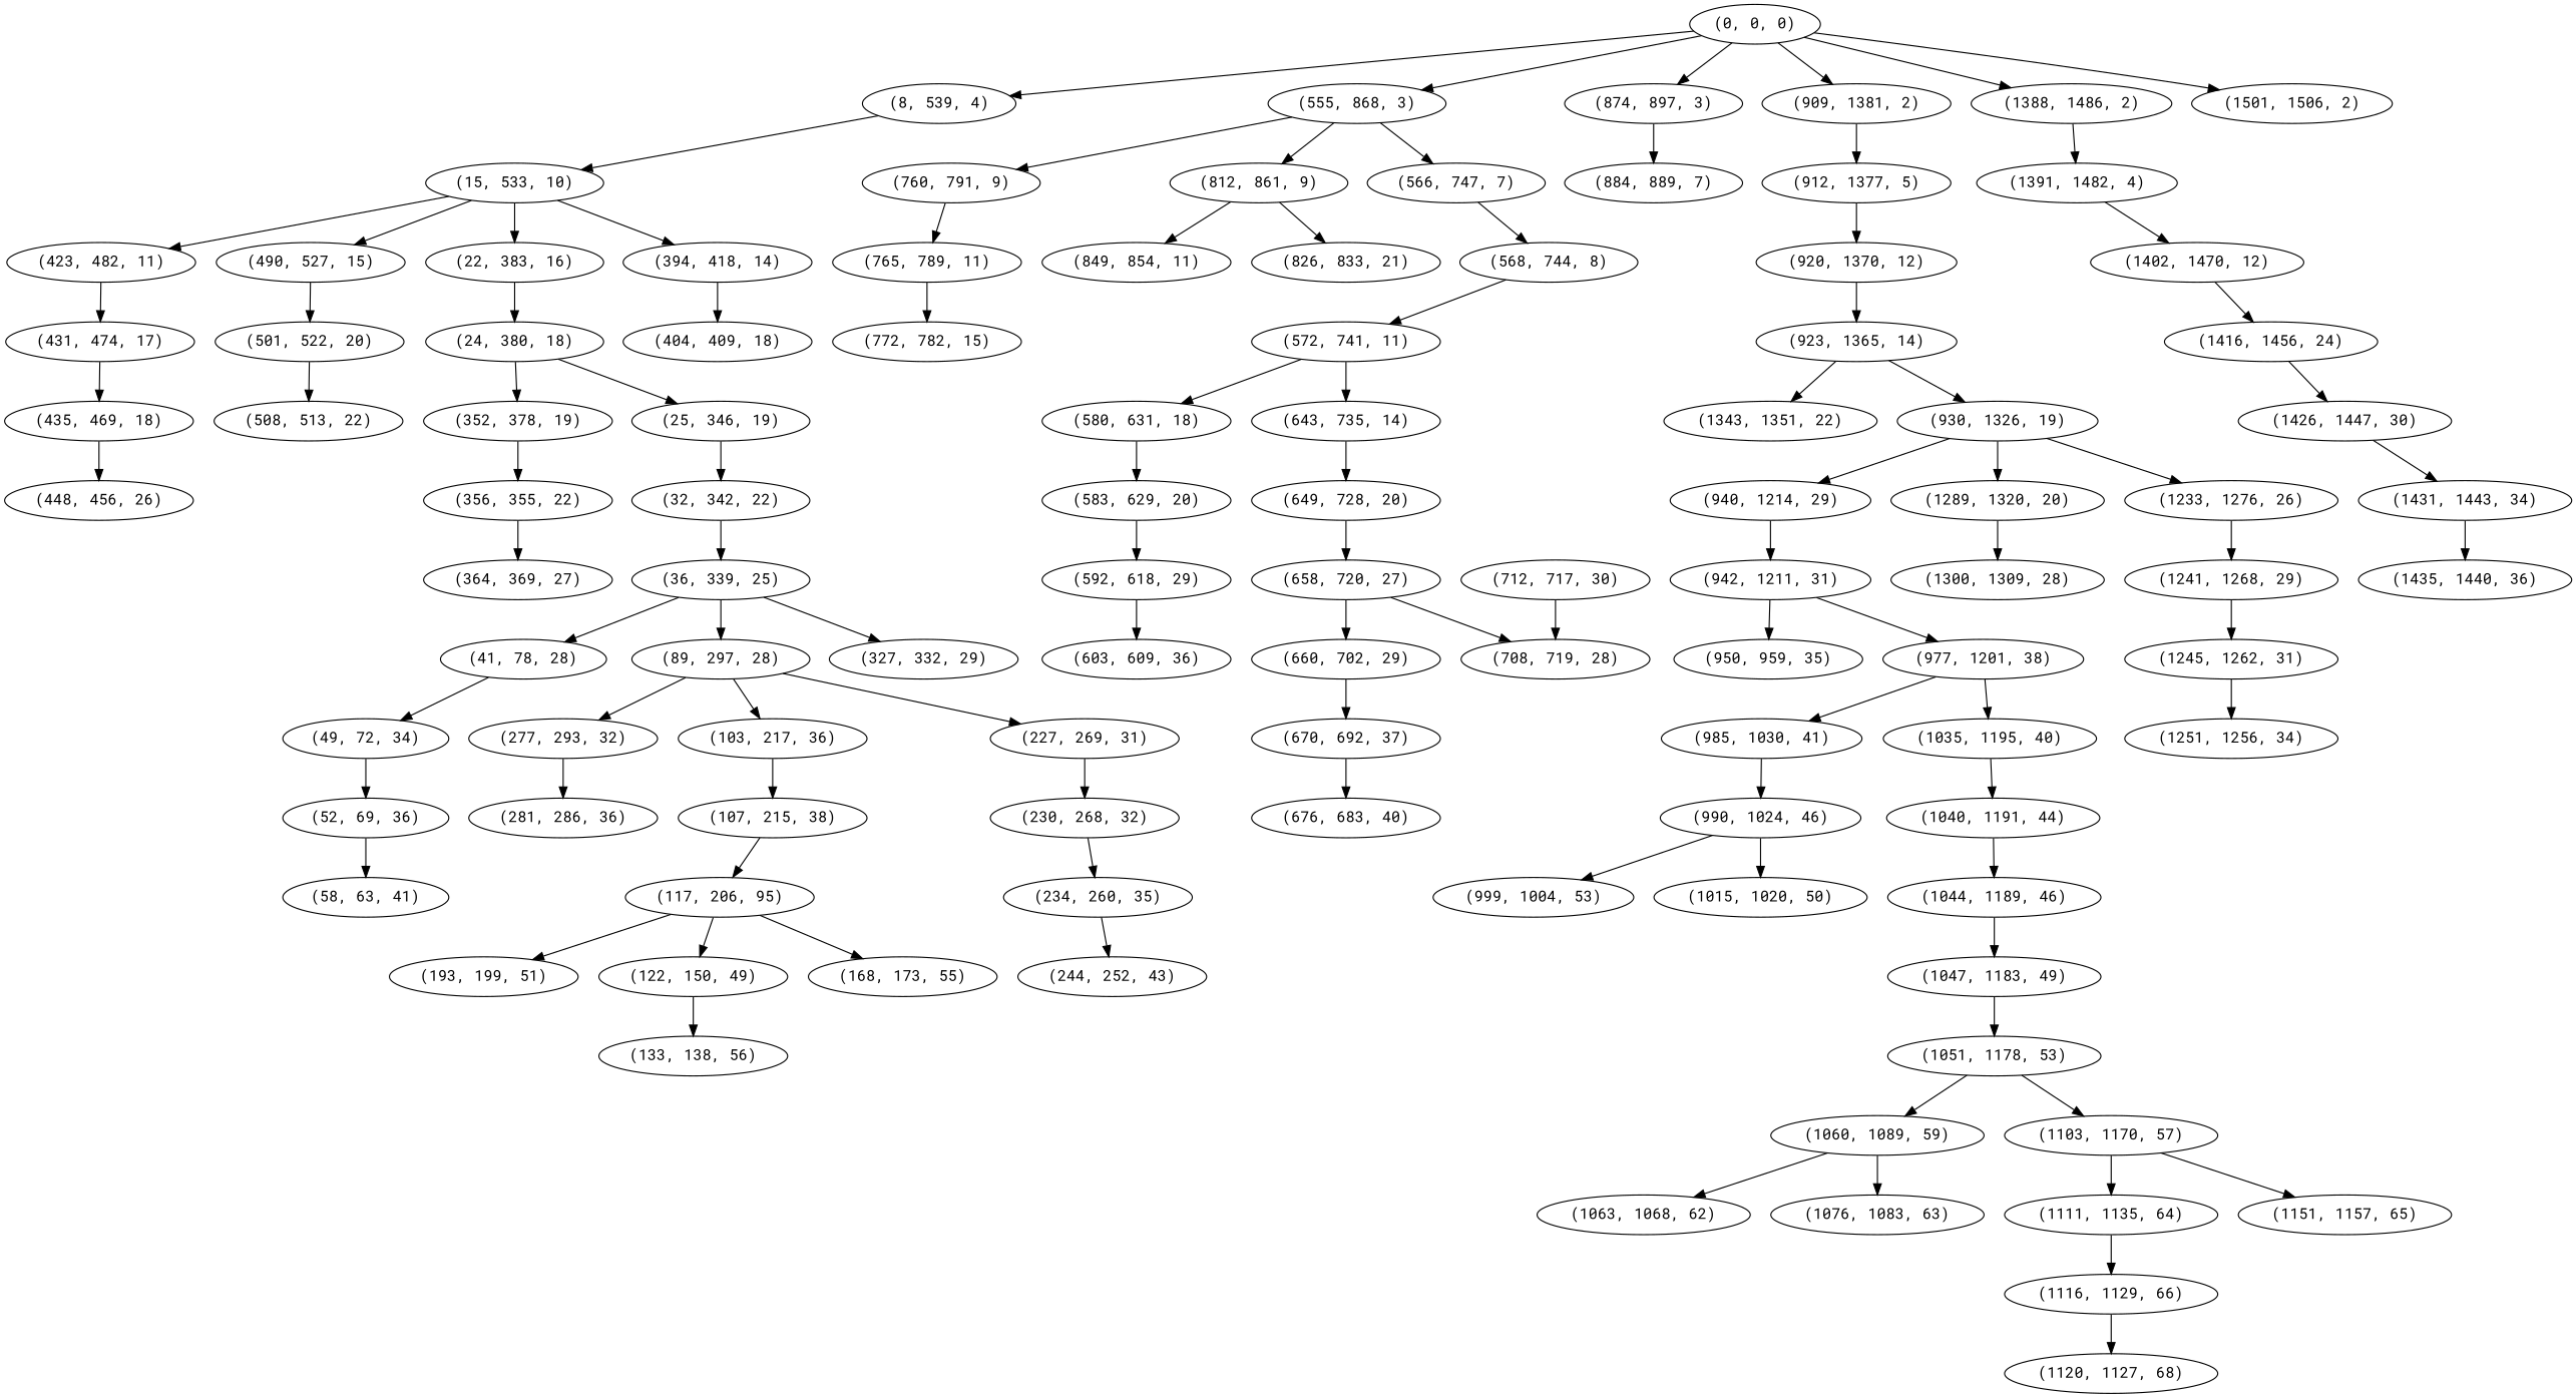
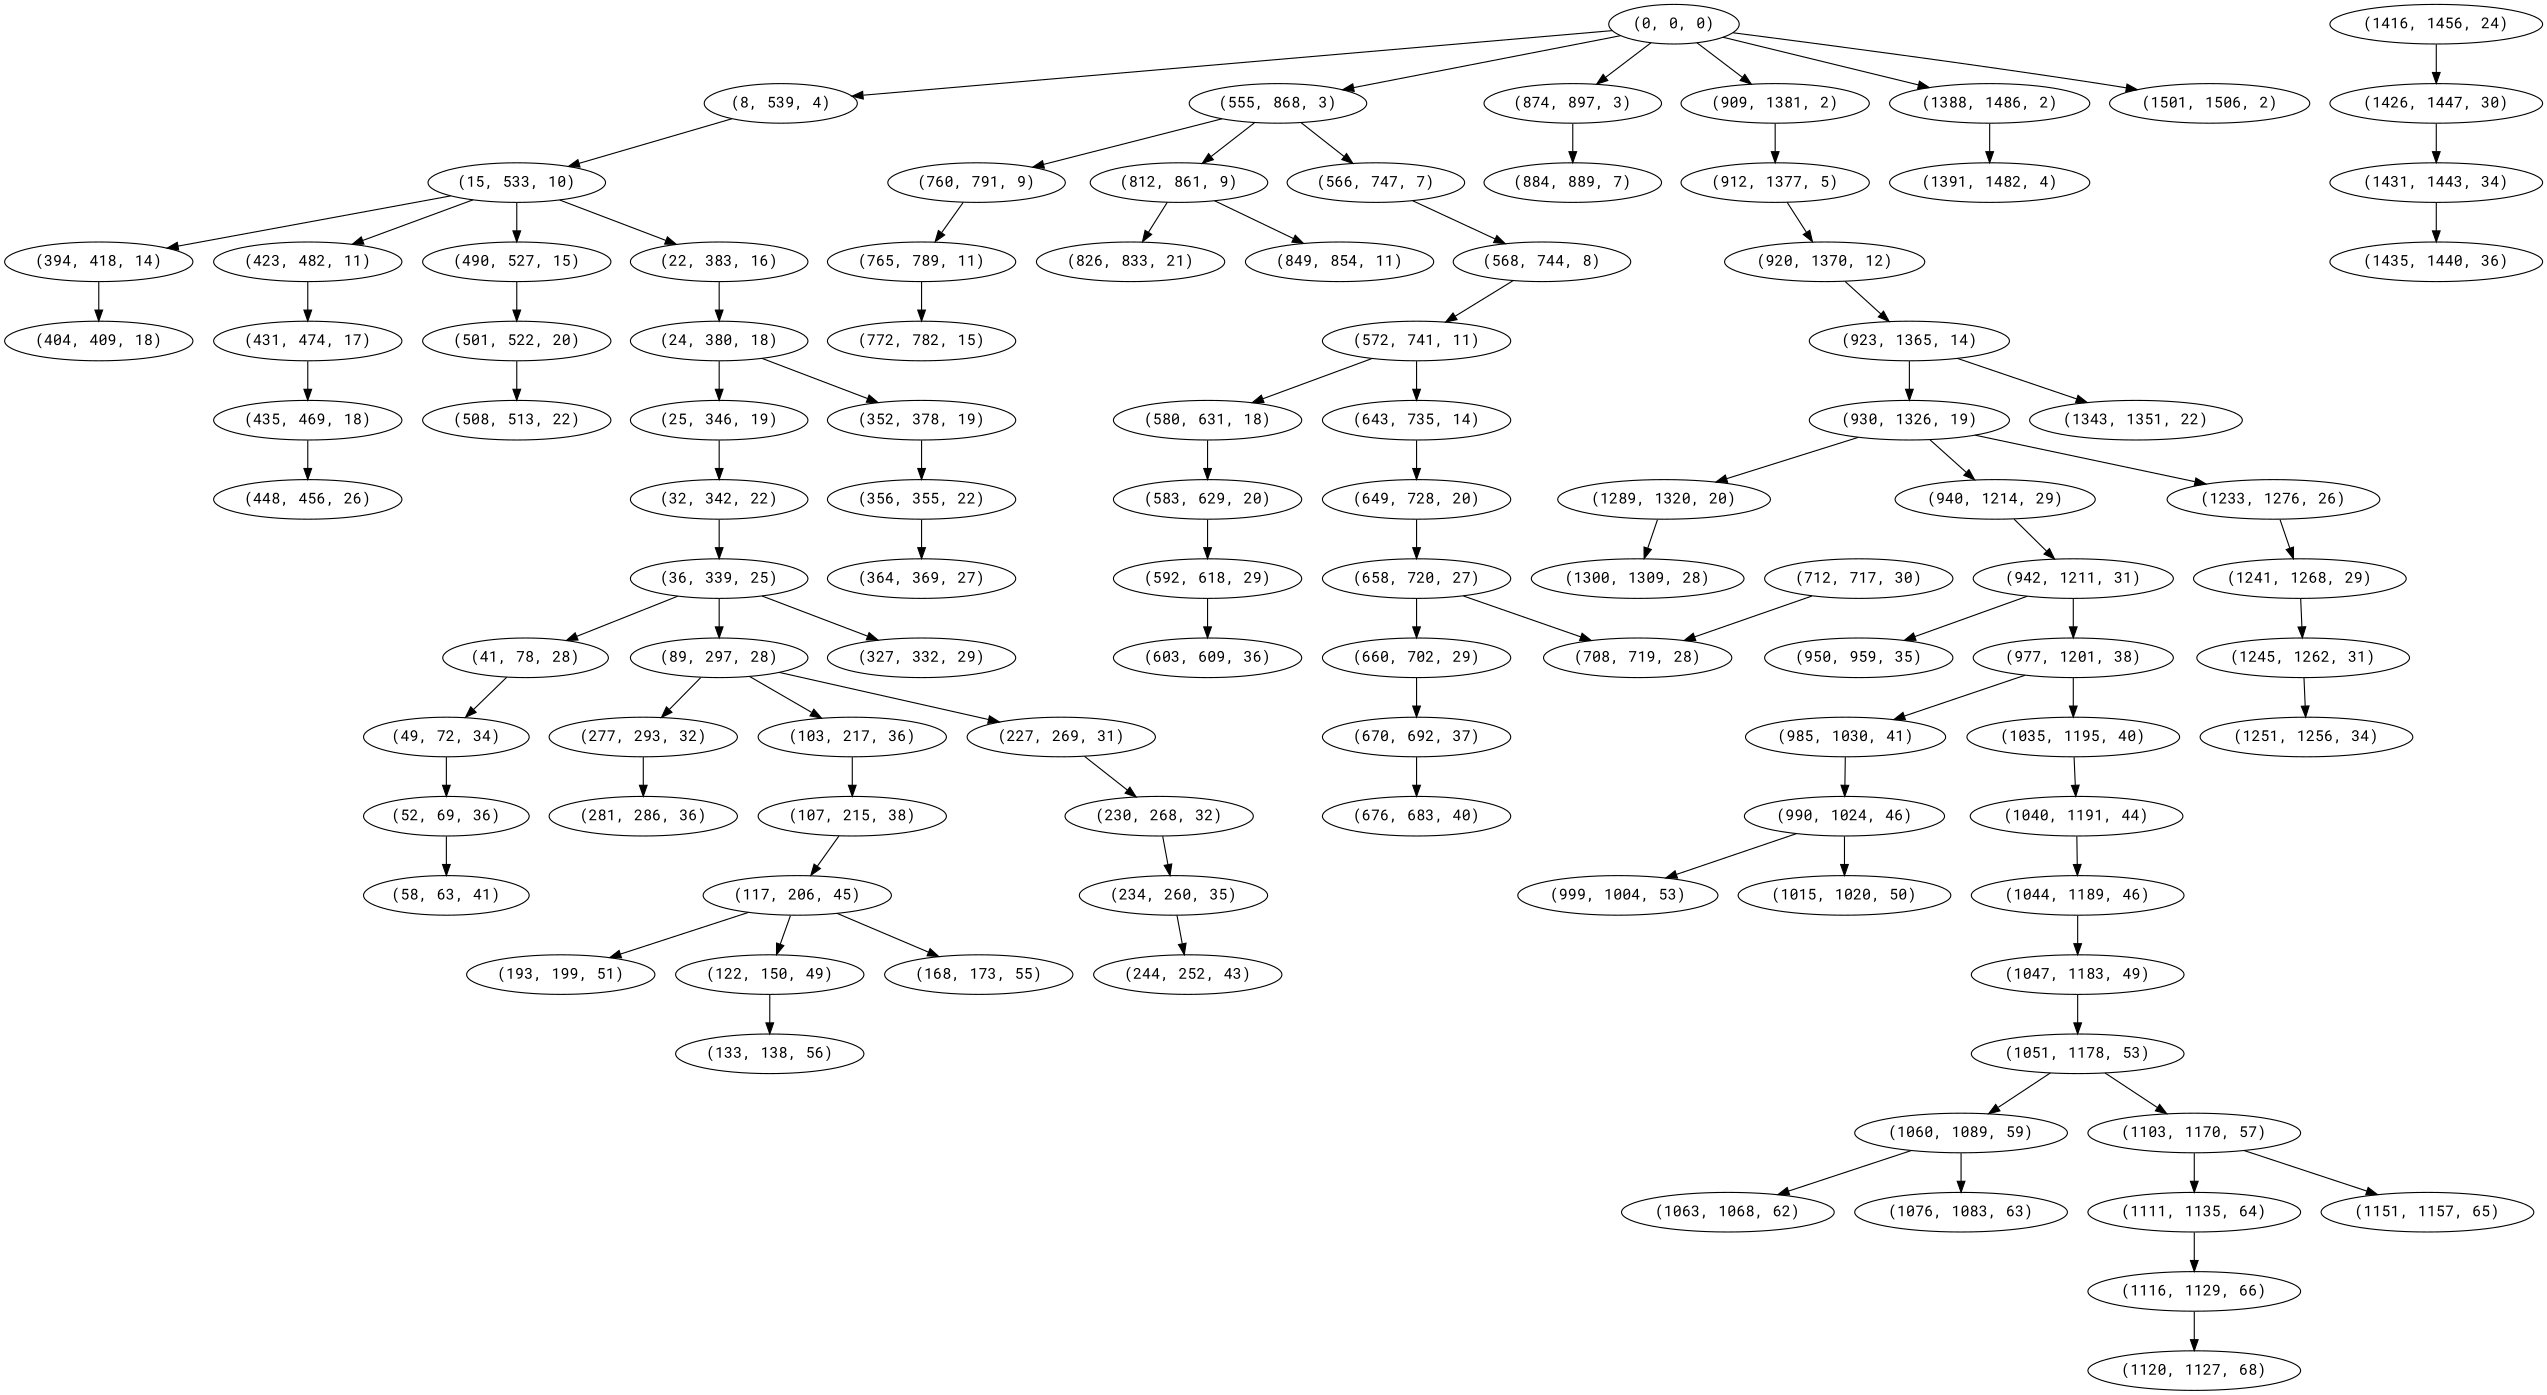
  digraph {
    fontname="Roboto Mono"
    node [fontname="Roboto Mono"]
    edge [fontname="Roboto Mono"]
    "(0, 0, 0)"
    "(8, 539, 4)"
    "(555, 868, 3)"
    "(874, 897, 3)"
    "(909, 1381, 2)"
    "(1388, 1486, 2)"
    "(1501, 1506, 2)"
    "(15, 533, 10)"
    "(566, 747, 7)"
    "(760, 791, 9)"
    "(812, 861, 9)"
    "(884, 889, 7)"
    "(912, 1377, 5)"
    "(1391, 1482, 4)"
    "(22, 383, 16)"
    "(394, 418, 14)"
    "(423, 482, 11)"
    "(490, 527, 15)"
    "(24, 380, 18)"
    "(404, 409, 18)"
    "(431, 474, 17)"
    "(501, 522, 20)"
    "(25, 346, 19)"
    "(352, 378, 19)"
    "(32, 342, 22)"
    n26 [label="(356, 355, 22)"]
    "(36, 339, 25)"
    "(41, 78, 28)"
    "(89, 297, 28)"
    "(327, 332, 29)"
    "(49, 72, 34)"
    "(103, 217, 36)"
    "(227, 269, 31)"
    "(277, 293, 32)"
    "(52, 69, 36)"
    "(58, 63, 41)"
    "(107, 215, 38)"
    "(230, 268, 32)"
    "(281, 286, 36)"
-   "(117, 206, 45)" [label="(117, 206, 95)"]
+   "(117, 206, 45)"
    "(122, 150, 49)"
    "(168, 173, 55)"
    "(193, 199, 51)"
    "(133, 138, 56)"
    "(234, 260, 35)"
    "(244, 252, 43)"
    "(364, 369, 27)"
    "(435, 469, 18)"
    "(448, 456, 26)"
    "(508, 513, 22)"
    "(568, 744, 8)"
    "(765, 789, 11)"
    "(826, 833, 21)"
    "(849, 854, 11)"
    "(572, 741, 11)"
    "(580, 631, 18)"
    "(643, 735, 14)"
    "(583, 629, 20)"
    "(649, 728, 20)"
    "(592, 618, 29)"
    "(603, 609, 36)"
    "(658, 720, 27)"
    "(660, 702, 29)"
    "(708, 719, 28)"
    "(670, 692, 37)"
    "(676, 683, 40)"
    "(712, 717, 30)"
    "(772, 782, 15)"
    "(920, 1370, 12)"
    "(923, 1365, 14)"
    "(930, 1326, 19)"
    "(1343, 1351, 22)"
    "(940, 1214, 29)"
    "(1233, 1276, 26)"
    "(1289, 1320, 20)"
    "(942, 1211, 31)"
    "(1241, 1268, 29)"
    "(1300, 1309, 28)"
    "(950, 959, 35)"
    "(977, 1201, 38)"
    "(985, 1030, 41)"
    "(1035, 1195, 40)"
    "(990, 1024, 46)"
    "(1040, 1191, 44)"
    "(999, 1004, 53)"
    "(1015, 1020, 50)"
    "(1044, 1189, 46)"
    "(1047, 1183, 49)"
    "(1051, 1178, 53)"
    "(1060, 1089, 59)"
    "(1103, 1170, 57)"
    "(1063, 1068, 62)"
    "(1076, 1083, 63)"
    "(1111, 1135, 64)"
    "(1151, 1157, 65)"
    "(1116, 1129, 66)"
    "(1120, 1127, 68)"
    "(1245, 1262, 31)"
    "(1251, 1256, 34)"
-   "(1402, 1470, 12)"
    "(1416, 1456, 24)"
    "(1426, 1447, 30)"
    "(1431, 1443, 34)"
    "(1435, 1440, 36)"
    "(0, 0, 0)" -> "(8, 539, 4)"
    "(0, 0, 0)" -> "(555, 868, 3)"
    "(0, 0, 0)" -> "(874, 897, 3)"
    "(0, 0, 0)" -> "(909, 1381, 2)"
    "(0, 0, 0)" -> "(1388, 1486, 2)"
    "(0, 0, 0)" -> "(1501, 1506, 2)"
    "(8, 539, 4)" -> "(15, 533, 10)"
    "(555, 868, 3)" -> "(566, 747, 7)"
    "(555, 868, 3)" -> "(760, 791, 9)"
    "(555, 868, 3)" -> "(812, 861, 9)"
    "(874, 897, 3)" -> "(884, 889, 7)"
    "(909, 1381, 2)" -> "(912, 1377, 5)"
    "(1388, 1486, 2)" -> "(1391, 1482, 4)"
    "(15, 533, 10)" -> "(22, 383, 16)"
    "(15, 533, 10)" -> "(394, 418, 14)"
    "(15, 533, 10)" -> "(423, 482, 11)"
    "(15, 533, 10)" -> "(490, 527, 15)"
    "(566, 747, 7)" -> "(568, 744, 8)"
    "(760, 791, 9)" -> "(765, 789, 11)"
    "(812, 861, 9)" -> "(826, 833, 21)"
    "(812, 861, 9)" -> "(849, 854, 11)"
    "(912, 1377, 5)" -> "(920, 1370, 12)"
-   "(1391, 1482, 4)" -> "(1402, 1470, 12)"
    "(22, 383, 16)" -> "(24, 380, 18)"
    "(394, 418, 14)" -> "(404, 409, 18)"
    "(423, 482, 11)" -> "(431, 474, 17)"
    "(490, 527, 15)" -> "(501, 522, 20)"
    "(24, 380, 18)" -> "(25, 346, 19)"
    "(24, 380, 18)" -> "(352, 378, 19)"
    "(431, 474, 17)" -> "(435, 469, 18)"
    "(501, 522, 20)" -> "(508, 513, 22)"
    "(25, 346, 19)" -> "(32, 342, 22)"
    "(352, 378, 19)" -> n26
    "(32, 342, 22)" -> "(36, 339, 25)"
    n26 -> "(364, 369, 27)"
    "(36, 339, 25)" -> "(41, 78, 28)"
    "(36, 339, 25)" -> "(89, 297, 28)"
    "(36, 339, 25)" -> "(327, 332, 29)"
    "(41, 78, 28)" -> "(49, 72, 34)"
    "(89, 297, 28)" -> "(103, 217, 36)"
    "(89, 297, 28)" -> "(227, 269, 31)"
    "(89, 297, 28)" -> "(277, 293, 32)"
    "(49, 72, 34)" -> "(52, 69, 36)"
    "(103, 217, 36)" -> "(107, 215, 38)"
    "(227, 269, 31)" -> "(230, 268, 32)"
    "(277, 293, 32)" -> "(281, 286, 36)"
    "(52, 69, 36)" -> "(58, 63, 41)"
    "(107, 215, 38)" -> "(117, 206, 45)"
    "(230, 268, 32)" -> "(234, 260, 35)"
    "(117, 206, 45)" -> "(122, 150, 49)"
    "(117, 206, 45)" -> "(168, 173, 55)"
    "(117, 206, 45)" -> "(193, 199, 51)"
    "(122, 150, 49)" -> "(133, 138, 56)"
    "(234, 260, 35)" -> "(244, 252, 43)"
    "(435, 469, 18)" -> "(448, 456, 26)"
    "(568, 744, 8)" -> "(572, 741, 11)"
    "(765, 789, 11)" -> "(772, 782, 15)"
    "(572, 741, 11)" -> "(580, 631, 18)"
    "(572, 741, 11)" -> "(643, 735, 14)"
    "(580, 631, 18)" -> "(583, 629, 20)"
    "(643, 735, 14)" -> "(649, 728, 20)"
    "(583, 629, 20)" -> "(592, 618, 29)"
    "(649, 728, 20)" -> "(658, 720, 27)"
    "(592, 618, 29)" -> "(603, 609, 36)"
    "(658, 720, 27)" -> "(660, 702, 29)"
    "(658, 720, 27)" -> "(708, 719, 28)"
    "(660, 702, 29)" -> "(670, 692, 37)"
    "(670, 692, 37)" -> "(676, 683, 40)"
    "(712, 717, 30)" -> "(708, 719, 28)"
    "(920, 1370, 12)" -> "(923, 1365, 14)"
    "(923, 1365, 14)" -> "(930, 1326, 19)"
    "(923, 1365, 14)" -> "(1343, 1351, 22)"
    "(930, 1326, 19)" -> "(940, 1214, 29)"
    "(930, 1326, 19)" -> "(1233, 1276, 26)"
    "(930, 1326, 19)" -> "(1289, 1320, 20)"
    "(940, 1214, 29)" -> "(942, 1211, 31)"
    "(1233, 1276, 26)" -> "(1241, 1268, 29)"
    "(1289, 1320, 20)" -> "(1300, 1309, 28)"
    "(942, 1211, 31)" -> "(950, 959, 35)"
    "(942, 1211, 31)" -> "(977, 1201, 38)"
    "(1241, 1268, 29)" -> "(1245, 1262, 31)"
    "(977, 1201, 38)" -> "(985, 1030, 41)"
    "(977, 1201, 38)" -> "(1035, 1195, 40)"
    "(985, 1030, 41)" -> "(990, 1024, 46)"
    "(1035, 1195, 40)" -> "(1040, 1191, 44)"
    "(990, 1024, 46)" -> "(999, 1004, 53)"
    "(990, 1024, 46)" -> "(1015, 1020, 50)"
    "(1040, 1191, 44)" -> "(1044, 1189, 46)"
    "(1044, 1189, 46)" -> "(1047, 1183, 49)"
    "(1047, 1183, 49)" -> "(1051, 1178, 53)"
    "(1051, 1178, 53)" -> "(1060, 1089, 59)"
    "(1051, 1178, 53)" -> "(1103, 1170, 57)"
    "(1060, 1089, 59)" -> "(1063, 1068, 62)"
    "(1060, 1089, 59)" -> "(1076, 1083, 63)"
    "(1103, 1170, 57)" -> "(1111, 1135, 64)"
    "(1103, 1170, 57)" -> "(1151, 1157, 65)"
    "(1111, 1135, 64)" -> "(1116, 1129, 66)"
    "(1116, 1129, 66)" -> "(1120, 1127, 68)"
    "(1245, 1262, 31)" -> "(1251, 1256, 34)"
-   "(1402, 1470, 12)" -> "(1416, 1456, 24)"
    "(1416, 1456, 24)" -> "(1426, 1447, 30)"
    "(1426, 1447, 30)" -> "(1431, 1443, 34)"
    "(1431, 1443, 34)" -> "(1435, 1440, 36)"
  }
